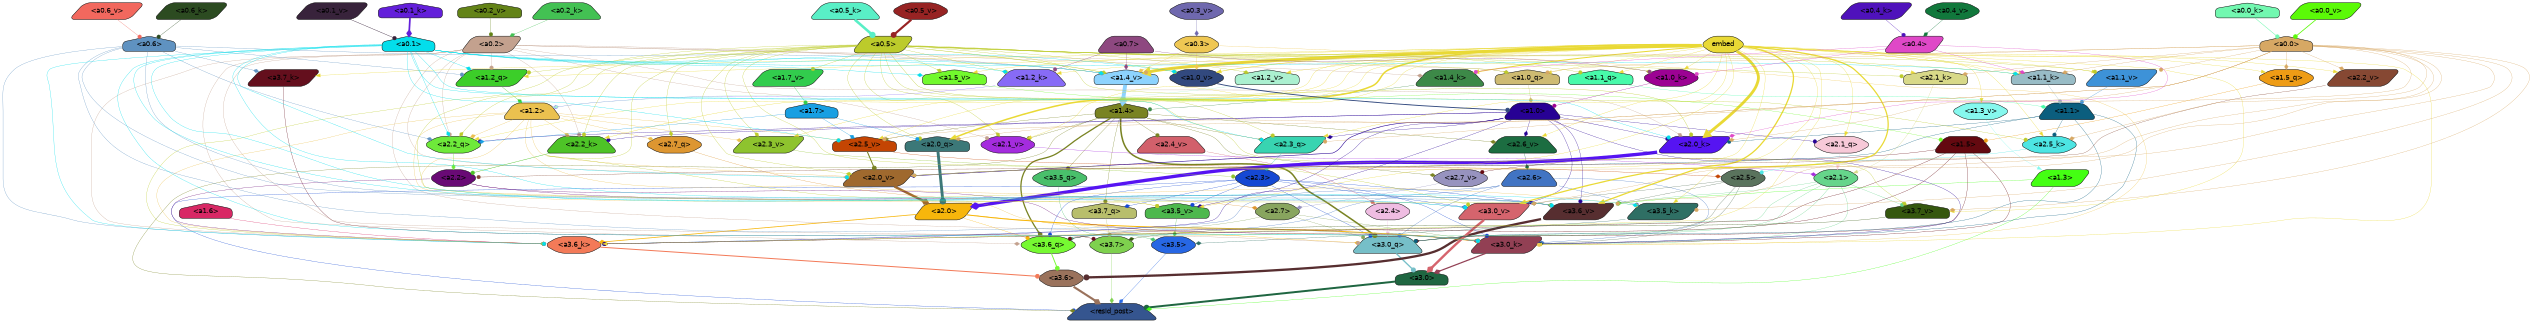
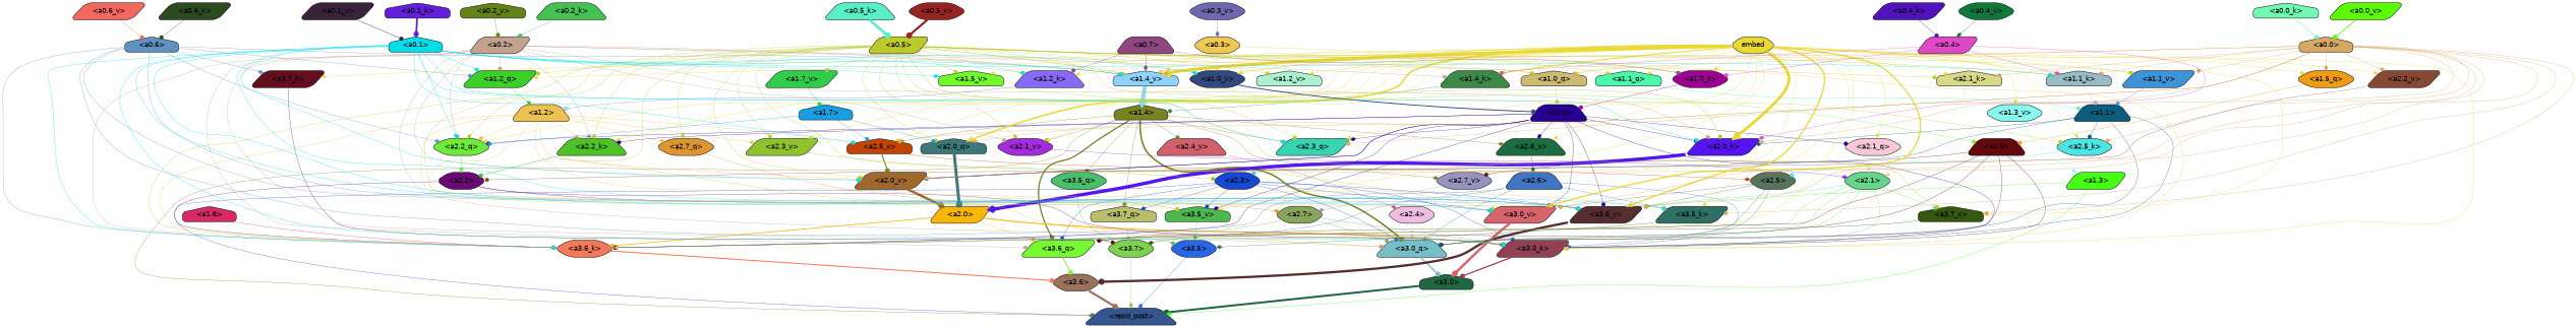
  strict digraph {
    splines=true
    node [color=black fontname=Helvetica shape=hexagon style="filled, rounded"]
    edge [arrowhead=diamond color="#e9d935" penwidth=0.6]
    "<a3.7>" [fillcolor="#7ed14e"]
    "<resid_post>" [fillcolor="#35558f" shape=trapezium]
    "<a3.6>" [fillcolor="#9a725c"]
    "<a3.5>" [fillcolor="#2767e4"]
    "<a3.0>" [fillcolor="#1f6641" shape=house]
    "<a2.3>" [fillcolor="#1548d3"]
    "<a3.7_q>" [fillcolor="#b8be6c" shape=house]
-   "<a3.6_q>" [fillcolor="#76f932"]
+   "<a3.6_q>" [fillcolor="#76f932" shape=parallelogram]
    "<a3.0_q>" [fillcolor="#76bfc8" shape=trapezium]
    "<a3.0_k>" [fillcolor="#924054" shape=parallelogram]
    "<a3.6_v>" [fillcolor="#572e30" shape=parallelogram]
    "<a3.5_v>" [fillcolor="#4db84d" shape=house]
    "<a3.0_v>" [fillcolor="#d5646d" shape=parallelogram]
    "<a1.4>" [fillcolor="#798322" shape=house]
    "<a3.5_q>" [fillcolor="#49bf6b"]
    "<a2.3_q>" [fillcolor="#38d4b1" shape=parallelogram]
    "<a2.7_v>" [fillcolor="#9793bf"]
    "<a2.6_v>" [fillcolor="#1c6d41" shape=trapezium]
    "<a2.5_v>" [fillcolor="#c44503" shape=house]
    "<a2.4_v>" [fillcolor="#d2606b" shape=trapezium]
    "<a2.1_v>" [fillcolor="#a42cde"]
    "<a2.7>" [fillcolor="#88a55e"]
    "<a2.6>" [fillcolor="#4174c3" shape=trapezium]
    "<a2.0_v>" [fillcolor="#9f692e" shape=parallelogram]
    "<a2.5>" [fillcolor="#5a735d"]
    "<a2.4>" [fillcolor="#efbde2"]
    "<a2.1>" [fillcolor="#66d58b"]
    "<a2.0>" [fillcolor="#f7b60b" shape=parallelogram]
    "<a3.6_k>" [fillcolor="#f37a58"]
    "<a3.5_k>" [fillcolor="#2f6f64" shape=parallelogram]
    "<a3.7_v>" [fillcolor="#35570e" shape=house]
    "<a1.3>" [fillcolor="#44ff13" shape=parallelogram]
    "<a3.7_k>" [fillcolor="#640f1d" shape=parallelogram]
    "<a1.5>" [fillcolor="#640910" shape=trapezium]
    "<a0.2>" [fillcolor="#c3a18e" shape=parallelogram]
    "<a2.2_q>" [fillcolor="#6eea3a"]
    "<a2.2_k>" [fillcolor="#4ec327" shape=trapezium]
    "<a2.0_k>" [fillcolor="#5614f2" shape=parallelogram]
    "<a1.2_q>" [fillcolor="#3cce29" shape=parallelogram]
    "<a1.0_q>" [fillcolor="#cebb72" shape=house]
    "<a1.4_k>" [fillcolor="#3d8948" shape=trapezium]
    "<a1.4_v>" [fillcolor="#8dd3fe" shape=house]
    "<a2.2>" [fillcolor="#690a75"]
    "<a1.2>" [fillcolor="#ebc14f" shape=trapezium]
    "<a1.0>" [fillcolor="#270194" shape=trapezium]
    "<a2.3_v>" [fillcolor="#8ec32e" shape=parallelogram]
    "<a2.7_q>" [fillcolor="#dd9631"]
    "<a2.1_q>" [fillcolor="#f7c9d8"]
    "<a1.1>" [fillcolor="#0b5e7e" shape=trapezium]
    "<a2.5_k>" [fillcolor="#4de5e3"]
    "<a0.6>" [fillcolor="#5f92c1" shape=house]
    embed [fillcolor="#e9d935"]
    "<a2.0_q>" [fillcolor="#3c7878" shape=house]
    "<a2.1_k>" [fillcolor="#d8d988" shape=house]
    "<a2.2_v>" [fillcolor="#864833" shape=parallelogram]
    "<a1.5_q>" [fillcolor="#ee9c15"]
    "<a1.1_q>" [fillcolor="#48faaa" shape=house]
    "<a1.2_k>" [fillcolor="#876bf6" shape=trapezium]
    "<a1.1_k>" [fillcolor="#98bcc6" shape=house]
    "<a1.0_k>" [fillcolor="#9c0293"]
    "<a1.5_v>" [fillcolor="#72f92d" shape=house]
    "<a1.3_v>" [fillcolor="#86f8ee"]
    "<a1.2_v>" [fillcolor="#abf0d0" shape=house]
    "<a1.1_v>" [fillcolor="#3d92d8" shape=parallelogram]
    "<a1.0_v>" [fillcolor="#32497e"]
    "<a1.6>" [fillcolor="#d82865" shape=house]
    "<a0.5>" [fillcolor="#bccb2b" shape=parallelogram]
    "<a1.7_v>" [fillcolor="#32cc4d" shape=parallelogram]
    "<a1.7>" [fillcolor="#189fe2" shape=house]
    "<a0.1>" [fillcolor="#03deeb" shape=house]
    "<a0.0>" [fillcolor="#d7a864" shape=house]
    "<a0.3>" [fillcolor="#efc753"]
    "<a0.4>" [fillcolor="#df48c7" shape=parallelogram]
    "<a0.7>" [fillcolor="#8e4880" shape=trapezium]
    "<a0.6_k>" [fillcolor="#2c4b21" shape=parallelogram]
    "<a0.5_k>" [fillcolor="#59efc6" shape=trapezium]
    "<a0.4_k>" [fillcolor="#4f12bb" shape=parallelogram]
    "<a0.2_k>" [fillcolor="#43c153" shape=trapezium]
    "<a0.1_k>" [fillcolor="#631fda" shape=house]
    "<a0.0_k>" [fillcolor="#72f8b0" shape=house]
    "<a0.6_v>" [fillcolor="#f2685e" shape=parallelogram]
    "<a0.5_v>" [fillcolor="#972323"]
    "<a0.4_v>" [fillcolor="#11783c"]
    "<a0.3_v>" [fillcolor="#6f68ae"]
    "<a0.2_v>" [fillcolor="#638317" shape=house]
    "<a0.1_v>" [fillcolor="#38233b" shape=parallelogram]
    "<a0.0_v>" [fillcolor="#5bfa07" shape=parallelogram]
    "<a3.7>" -> "<resid_post>" [color="#7ed14e" penwidth=0.6239100098609924]
    "<a3.6>" -> "<resid_post>" [color="#9a725c" penwidth=4.569062113761902]
    "<a3.5>" -> "<resid_post>" [color="#2767e4"]
    "<a3.0>" -> "<resid_post>" [arrowhead=dot color="#1f6641" penwidth=4.283544182777405]
    "<a2.3>" -> "<resid_post>" [arrowhead=dot color="#1548d3"]
    "<a2.3>" -> "<a3.7_q>" [color="#1548d3"]
    "<a2.3>" -> "<a3.6_q>" [arrowhead=dot color="#1548d3"]
    "<a2.3>" -> "<a3.0_q>" [arrowhead=dot color="#1548d3"]
    "<a2.3>" -> "<a3.0_k>" [arrowhead=dot color="#1548d3"]
    "<a2.3>" -> "<a3.6_v>" [color="#1548d3"]
    "<a2.3>" -> "<a3.5_v>" [arrowhead=dot color="#1548d3"]
    "<a2.3>" -> "<a3.0_v>" [color="#1548d3"]
    "<a3.7_q>" -> "<a3.7>" [arrowhead=dot color="#b8be6c"]
    "<a3.6_q>" -> "<a3.6>" [arrowhead=dot color="#76f932" penwidth=2.0347584784030914]
    "<a3.0_q>" -> "<a3.0>" [arrowhead=dot color="#76bfc8" penwidth=2.8635367155075073]
    "<a3.0_k>" -> "<a3.0>" [color="#924054" penwidth=2.632905662059784]
    "<a3.6_v>" -> "<a3.6>" [arrowhead=dot color="#572e30" penwidth=4.981305837631226]
    "<a3.5_v>" -> "<a3.5>" [color="#4db84d"]
    "<a3.0_v>" -> "<a3.0>" [color="#d5646d" penwidth=5.168330669403076]
    "<a1.4>" -> "<resid_post>" [color="#798322"]
    "<a1.4>" -> "<a3.7_q>" [arrowhead=dot color="#798322"]
    "<a1.4>" -> "<a3.6_q>" [color="#798322" penwidth=2.7934007048606873]
    "<a1.4>" -> "<a3.0_q>" [arrowhead=dot color="#798322" penwidth=3.340754985809326]
    "<a1.4>" -> "<a3.5_q>" [arrowhead=dot color="#798322"]
    "<a1.4>" -> "<a2.3_q>" [color="#798322"]
    "<a1.4>" -> "<a2.7_v>" [color="#798322"]
    "<a1.4>" -> "<a2.6_v>" [color="#798322"]
    "<a1.4>" -> "<a2.5_v>" [color="#798322"]
    "<a1.4>" -> "<a2.4_v>" [arrowhead=dot color="#798322"]
    "<a1.4>" -> "<a2.1_v>" [arrowhead=dot color="#798322"]
    "<a3.5_q>" -> "<a3.5>" [color="#49bf6b"]
    "<a2.3_q>" -> "<a2.3>" [arrowhead=dot color="#38d4b1"]
    "<a2.7_v>" -> "<a2.7>" [color="#9793bf"]
    "<a2.6_v>" -> "<a2.6>" [color="#1c6d41"]
    "<a2.5_v>" -> "<a2.0_v>" [arrowhead=dot color="#798322" penwidth=2.268759250640869]
    "<a2.5_v>" -> "<a2.5>" [color="#c44503"]
    "<a2.4_v>" -> "<a2.4>" [color="#d2606b"]
    "<a2.1_v>" -> "<a2.1>" [color="#a42cde"]
    "<a2.7>" -> "<a3.6_q>" [color="#88a55e"]
    "<a2.7>" -> "<a3.0_q>" [arrowhead=dot color="#88a55e"]
    "<a2.7>" -> "<a3.0_k>" [arrowhead=dot color="#88a55e"]
    "<a2.6>" -> "<a3.6_q>" [color="#4174c3"]
    "<a2.6>" -> "<a3.0_q>" [arrowhead=dot color="#4174c3"]
    "<a2.6>" -> "<a3.0_k>" [color="#4174c3"]
    "<a2.6>" -> "<a3.6_k>" [arrowhead=dot color="#4174c3"]
    "<a2.6>" -> "<a3.5_k>" [arrowhead=dot color="#4174c3"]
    "<a2.0_v>" -> "<a2.0>" [color="#9f692e" penwidth=5.231471925973892]
    "<a2.5>" -> "<a3.0_q>" [arrowhead=dot color="#5a735d"]
    "<a2.5>" -> "<a3.0_k>" [arrowhead=dot color="#5a735d"]
    "<a2.5>" -> "<a3.6_v>" [color="#5a735d"]
    "<a2.5>" -> "<a3.0_v>" [color="#5a735d"]
    "<a2.4>" -> "<a3.0_q>" [color="#efbde2" arrowhead=""]
    "<a2.1>" -> "<a3.6_q>" [color="#66d58b"]
    "<a2.1>" -> "<a3.0_q>" [arrowhead=dot color="#66d58b"]
    "<a2.1>" -> "<a3.0_k>" [color="#66d58b"]
    "<a2.1>" -> "<a3.6_v>" [arrowhead=dot color="#66d58b"]
    "<a2.1>" -> "<a3.6_k>" [arrowhead=dot color="#66d58b"]
    "<a2.1>" -> "<a3.7_v>" [arrowhead=dot color="#66d58b"]
    "<a2.0>" -> "<a3.6_q>" [arrowhead=dot color="#f7b60b"]
    "<a2.0>" -> "<a3.0_q>" [color="#f7b60b"]
    "<a2.0>" -> "<a3.0_k>" [color="#f7b60b" penwidth=2.161143198609352]
    "<a2.0>" -> "<a3.6_k>" [color="#f7b60b" penwidth=1.6382827460765839]
    "<a3.6_k>" -> "<a3.6>" [arrowhead=dot color="#f37a58" penwidth=2.1760786175727844]
    "<a3.5_k>" -> "<a3.5>" [color="#2f6f64"]
    "<a3.7_v>" -> "<a3.7>" [color="#35570e"]
    "<a1.3>" -> "<resid_post>" [color="#44ff13"]
    "<a1.3>" -> "<a3.6_v>" [color="#44ff13"]
    "<a3.7_k>" -> "<a3.7>" [arrowhead=dot color="#640f1d"]
    "<a1.5>" -> "<a3.6_q>" [arrowhead=dot color="#640910"]
    "<a1.5>" -> "<a3.0_q>" [color="#640910"]
    "<a1.5>" -> "<a3.0_k>" [color="#640910"]
    "<a1.5>" -> "<a2.7_v>" [arrowhead=dot color="#640910"]
    "<a1.5>" -> "<a3.6_k>" [color="#640910"]
    "<a0.2>" -> "<a3.6_q>" [color="#c3a18e"]
    "<a0.2>" -> "<a3.0_q>" [arrowhead=dot color="#c3a18e"]
    "<a0.2>" -> "<a3.0_k>" [color="#c3a18e"]
    "<a0.2>" -> "<a2.1_v>" [arrowhead=dot color="#c3a18e"]
    "<a0.2>" -> "<a2.0_v>" [color="#c3a18e"]
    "<a0.2>" -> "<a3.6_k>" [color="#c3a18e"]
    "<a0.2>" -> "<a2.2_q>" [arrowhead=dot color="#c3a18e"]
    "<a0.2>" -> "<a2.2_k>" [arrowhead=dot color="#c3a18e"]
    "<a0.2>" -> "<a2.0_k>" [color="#c3a18e"]
    "<a0.2>" -> "<a1.2_q>" [arrowhead=dot color="#c3a18e"]
    "<a0.2>" -> "<a1.0_q>" [color="#c3a18e"]
    "<a0.2>" -> "<a1.4_k>" [color="#c3a18e"]
    "<a0.2>" -> "<a1.4_v>" [color="#c3a18e"]
    "<a2.2_q>" -> "<a2.2>" [color="#6eea3a" penwidth=0.7553567886352539]
    "<a2.2_k>" -> "<a2.2>" [arrowhead=dot color="#4ec327" penwidth=0.8854708671569824]
    "<a2.0_k>" -> "<a2.0>" [color="#5614f2" penwidth=7.231504917144775]
    "<a1.2_q>" -> "<a1.2>" [color="#3cce29"]
    "<a1.0_q>" -> "<a1.0>" [color="#cebb72"]
    "<a1.4_k>" -> "<a1.4>" [arrowhead=dot color="#3d8948"]
    "<a1.4_v>" -> "<a1.4>" [color="#8dd3fe" penwidth=8.36684274673462]
    "<a2.2>" -> "<a3.0_k>" [color="#690a75"]
    "<a2.2>" -> "<a3.6_v>" [color="#690a75"]
    "<a2.2>" -> "<a3.6_k>" [color="#690a75"]
    "<a1.2>" -> "<a3.0_k>" [arrowhead=dot color="#ebc14f"]
    "<a1.2>" -> "<a3.5_v>" [arrowhead=dot color="#ebc14f"]
    "<a1.2>" -> "<a2.5_v>" [color="#ebc14f"]
    "<a1.2>" -> "<a2.0_v>" [arrowhead=dot color="#ebc14f"]
    "<a1.2>" -> "<a3.6_k>" [color="#ebc14f"]
    "<a1.2>" -> "<a3.5_k>" [arrowhead=dot color="#ebc14f"]
    "<a1.2>" -> "<a2.2_q>" [color="#ebc14f"]
    "<a1.2>" -> "<a2.2_k>" [color="#ebc14f"]
    "<a1.2>" -> "<a2.3_v>" [color="#ebc14f"]
    "<a1.2>" -> "<a2.7_q>" [color="#ebc14f"]
    "<a1.0>" -> "<a3.0_k>" [arrowhead=dot color="#270194"]
    "<a1.0>" -> "<a3.6_v>" [arrowhead=dot color="#270194"]
    "<a1.0>" -> "<a3.5_v>" [color="#270194"]
    "<a1.0>" -> "<a3.0_v>" [color="#270194"]
    "<a1.0>" -> "<a2.3_q>" [color="#270194"]
    "<a1.0>" -> "<a2.6_v>" [color="#270194"]
    "<a1.0>" -> "<a2.0_v>" [color="#270194" penwidth=1.2213096618652344]
    "<a1.0>" -> "<a3.6_k>" [arrowhead=dot color="#270194"]
    "<a1.0>" -> "<a2.2_q>" [arrowhead=dot color="#270194"]
    "<a1.0>" -> "<a2.2_k>" [arrowhead=dot color="#270194"]
    "<a1.0>" -> "<a2.0_k>" [arrowhead=dot color="#270194"]
    "<a1.0>" -> "<a2.1_q>" [arrowhead=dot color="#270194"]
    "<a2.3_v>" -> "<a2.3>" [arrowhead=dot color="#8ec32e"]
    "<a2.7_q>" -> "<a2.7>" [color="#dd9631"]
    "<a2.1_q>" -> "<a2.1>" [color="#f7c9d8" arrowhead=""]
    "<a1.1>" -> "<a3.0_q>" [arrowhead=dot color="#0b5e7e"]
    "<a1.1>" -> "<a3.0_k>" [color="#0b5e7e"]
    "<a1.1>" -> "<a2.0_v>" [color="#0b5e7e"]
    "<a1.1>" -> "<a2.0_k>" [arrowhead=dot color="#0b5e7e"]
    "<a1.1>" -> "<a2.5_k>" [arrowhead=dot color="#0b5e7e"]
    "<a2.5_k>" -> "<a2.5>" [arrowhead=dot color="#4de5e3"]
    "<a0.6>" -> "<a3.0_k>" [arrowhead=dot color="#5f92c1"]
    "<a0.6>" -> "<a3.6_v>" [color="#5f92c1"]
    "<a0.6>" -> "<a3.0_v>" [color="#5f92c1"]
    "<a0.6>" -> "<a3.6_k>" [color="#5f92c1"]
    "<a0.6>" -> "<a3.7_k>" [color="#5f92c1"]
    "<a0.6>" -> "<a2.2_q>" [color="#5f92c1"]
    "<a0.6>" -> "<a1.2_q>" [arrowhead=dot color="#5f92c1"]
    "<a0.6>" -> "<a1.4_v>" [arrowhead=dot color="#5f92c1"]
    embed -> "<a3.0_k>" [arrowhead=""]
    embed -> "<a3.6_v>" [penwidth=2.7825746536254883 arrowhead=""]
    embed -> "<a3.5_v>" [arrowhead=""]
    embed -> "<a3.0_v>" [penwidth=2.6950180530548096 arrowhead=""]
    embed -> "<a2.3_q>" [arrowhead=""]
    embed -> "<a2.6_v>" [arrowhead=""]
    embed -> "<a2.5_v>" [arrowhead=""]
    embed -> "<a2.1_v>" [arrowhead=""]
    embed -> "<a2.0_v>" [arrowhead=""]
    embed -> "<a3.6_k>" [arrowhead=""]
    embed -> "<a3.5_k>" [arrowhead=""]
    embed -> "<a3.7_v>" [arrowhead=""]
    embed -> "<a3.7_k>" [arrowhead=""]
    embed -> "<a2.2_q>" [arrowhead=""]
    embed -> "<a2.2_k>" [penwidth=0.6698317527770996 arrowhead=""]
    embed -> "<a2.0_k>" [penwidth=6.12570995092392 arrowhead=""]
    embed -> "<a1.2_q>" [penwidth=0.6087074279785156 arrowhead=""]
    embed -> "<a1.0_q>" [arrowhead=""]
    embed -> "<a1.4_k>" [penwidth=2.1858973503112793 arrowhead=""]
    embed -> "<a1.4_v>" [penwidth=6.590077131986618 arrowhead=""]
    embed -> "<a2.3_v>" [arrowhead=""]
    embed -> "<a2.1_q>" [arrowhead=""]
    embed -> "<a2.5_k>" [arrowhead=""]
    embed -> "<a2.0_q>" [penwidth=3.305941343307495 arrowhead=""]
    embed -> "<a2.1_k>" [arrowhead=""]
    embed -> "<a2.2_v>" [arrowhead=""]
    embed -> "<a1.5_q>" [arrowhead=""]
    embed -> "<a1.1_q>" [arrowhead=""]
    embed -> "<a1.2_k>" [arrowhead=""]
    embed -> "<a1.1_k>" [arrowhead=""]
    embed -> "<a1.0_k>" [arrowhead=""]
    embed -> "<a1.5_v>" [arrowhead=""]
    embed -> "<a1.3_v>" [arrowhead=""]
    embed -> "<a1.2_v>" [arrowhead=""]
    embed -> "<a1.1_v>" [arrowhead=""]
    embed -> "<a1.0_v>" [penwidth=1.2076449394226074 arrowhead=""]
    "<a2.0_q>" -> "<a2.0>" [arrowhead=dot color="#3c7878" penwidth=6.256794691085815]
    "<a2.1_k>" -> "<a2.1>" [color="#d8d988" arrowhead=""]
    "<a2.2_v>" -> "<a2.2>" [arrowhead=dot color="#864833"]
    "<a1.5_q>" -> "<a1.5>" [arrowhead=dot color="#ee9c15"]
    "<a1.1_q>" -> "<a1.1>" [color="#48faaa"]
    "<a1.2_k>" -> "<a1.2>" [color="#876bf6"]
    "<a1.1_k>" -> "<a1.1>" [arrowhead=dot color="#98bcc6"]
    "<a1.0_k>" -> "<a1.0>" [arrowhead=dot color="#9c0293"]
    "<a1.5_v>" -> "<a1.5>" [arrowhead=dot color="#72f92d"]
    "<a1.3_v>" -> "<a1.3>" [color="#86f8ee" arrowhead=""]
    "<a1.2_v>" -> "<a1.2>" [color="#abf0d0" arrowhead=""]
    "<a1.1_v>" -> "<a1.1>" [arrowhead=dot color="#3d92d8"]
    "<a1.0_v>" -> "<a1.0>" [arrowhead=dot color="#32497e" penwidth=1.9665732383728027]
    "<a1.6>" -> "<a3.6_k>" [arrowhead=dot color="#d82865"]
    "<a0.5>" -> "<a3.6_v>" [color="#bccb2b"]
    "<a0.5>" -> "<a3.5_v>" [arrowhead=dot color="#bccb2b"]
    "<a0.5>" -> "<a3.0_v>" [arrowhead=dot color="#bccb2b"]
    "<a0.5>" -> "<a2.3_q>" [arrowhead=dot color="#bccb2b"]
    "<a0.5>" -> "<a2.1_v>" [color="#bccb2b"]
    "<a0.5>" -> "<a2.0_v>" [color="#bccb2b"]
    "<a0.5>" -> "<a3.6_k>" [color="#bccb2b"]
    "<a0.5>" -> "<a3.7_v>" [color="#bccb2b"]
    "<a0.5>" -> "<a2.2_q>" [color="#bccb2b"]
    "<a0.5>" -> "<a2.2_k>" [arrowhead=dot color="#bccb2b"]
    "<a0.5>" -> "<a2.0_k>" [arrowhead=dot color="#bccb2b" penwidth=0.6900839805603027]
    "<a0.5>" -> "<a1.2_q>" [arrowhead=dot color="#bccb2b"]
    "<a0.5>" -> "<a1.0_q>" [color="#bccb2b"]
    "<a0.5>" -> "<a1.4_v>" [color="#bccb2b" penwidth=0.9985027313232422]
    "<a0.5>" -> "<a2.3_v>" [color="#bccb2b"]
    "<a0.5>" -> "<a2.7_q>" [color="#bccb2b"]
    "<a0.5>" -> "<a2.5_k>" [arrowhead=dot color="#bccb2b"]
    "<a0.5>" -> "<a2.0_q>" [arrowhead=dot color="#bccb2b"]
    "<a0.5>" -> "<a2.1_k>" [arrowhead=dot color="#bccb2b"]
    "<a0.5>" -> "<a1.1_q>" [arrowhead=dot color="#bccb2b"]
    "<a0.5>" -> "<a1.2_k>" [arrowhead=dot color="#bccb2b"]
    "<a0.5>" -> "<a1.1_k>" [color="#bccb2b"]
    "<a0.5>" -> "<a1.0_k>" [color="#bccb2b"]
    "<a0.5>" -> "<a1.5_v>" [color="#bccb2b"]
    "<a0.5>" -> "<a1.2_v>" [color="#bccb2b"]
    "<a0.5>" -> "<a1.1_v>" [arrowhead=dot color="#bccb2b"]
    "<a0.5>" -> "<a1.0_v>" [arrowhead=dot color="#bccb2b"]
    "<a0.5>" -> "<a1.7_v>" [arrowhead=dot color="#bccb2b"]
    "<a1.7_v>" -> "<a1.7>" [arrowhead=dot color="#32cc4d"]
    "<a1.7>" -> "<a2.5_v>" [color="#189fe2"]
    "<a1.7>" -> "<a2.2_q>" [color="#189fe2"]
    "<a1.7>" -> "<a2.0_q>" [arrowhead=dot color="#189fe2"]
    "<a0.1>" -> "<a3.0_k>" [arrowhead=dot color="#03deeb"]
    "<a0.1>" -> "<a3.6_v>" [arrowhead=dot color="#03deeb"]
    "<a0.1>" -> "<a3.0_v>" [arrowhead=dot color="#03deeb"]
    "<a0.1>" -> "<a2.3_q>" [arrowhead=dot color="#03deeb"]
    "<a0.1>" -> "<a2.5_v>" [arrowhead=dot color="#03deeb"]
    "<a0.1>" -> "<a2.0_v>" [arrowhead=dot color="#03deeb"]
    "<a0.1>" -> "<a3.6_k>" [arrowhead=dot color="#03deeb"]
    "<a0.1>" -> "<a3.5_k>" [color="#03deeb"]
    "<a0.1>" -> "<a2.2_q>" [color="#03deeb"]
    "<a0.1>" -> "<a2.0_k>" [arrowhead=dot color="#03deeb"]
    "<a0.1>" -> "<a1.2_q>" [color="#03deeb" penwidth=0.6218185424804688]
    "<a0.1>" -> "<a1.4_v>" [color="#03deeb"]
    "<a0.1>" -> "<a1.2_k>" [color="#03deeb"]
    "<a0.1>" -> "<a1.1_k>" [color="#03deeb"]
    "<a0.1>" -> "<a1.5_v>" [color="#03deeb"]
    "<a0.1>" -> "<a1.0_v>" [color="#03deeb"]
    "<a0.0>" -> "<a3.6_v>" [arrowhead=dot color="#d7a864"]
    "<a0.0>" -> "<a3.0_v>" [color="#d7a864"]
    "<a0.0>" -> "<a2.3_q>" [arrowhead=dot color="#d7a864"]
    "<a0.0>" -> "<a2.5_v>" [arrowhead=dot color="#d7a864"]
    "<a0.0>" -> "<a2.0_v>" [color="#d7a864"]
    "<a0.0>" -> "<a3.5_k>" [arrowhead=dot color="#d7a864"]
    "<a0.0>" -> "<a3.7_v>" [color="#d7a864"]
    "<a0.0>" -> "<a2.0_k>" [color="#d7a864"]
    "<a0.0>" -> "<a1.0_q>" [arrowhead=dot color="#d7a864"]
    "<a0.0>" -> "<a1.4_v>" [arrowhead=dot color="#d7a864"]
    "<a0.0>" -> "<a2.5_k>" [color="#d7a864"]
    "<a0.0>" -> "<a2.0_q>" [color="#d7a864"]
    "<a0.0>" -> "<a2.1_k>" [color="#d7a864"]
    "<a0.0>" -> "<a2.2_v>" [color="#d7a864"]
    "<a0.0>" -> "<a1.5_q>" [color="#d7a864"]
    "<a0.0>" -> "<a1.1_k>" [color="#d7a864"]
    "<a0.0>" -> "<a1.1_v>" [arrowhead=dot color="#d7a864"]
    "<a0.3>" -> "<a3.0_k>" [arrowhead=dot color="#efc753"]
    "<a0.3>" -> "<a1.4_v>" [color="#efc753"]
    "<a0.3>" -> "<a1.0_v>" [color="#efc753"]
    "<a0.4>" -> "<a2.0_k>" [color="#df48c7"]
    "<a0.4>" -> "<a1.4_k>" [arrowhead=dot color="#df48c7"]
    "<a0.4>" -> "<a1.1_k>" [color="#df48c7"]
    "<a0.4>" -> "<a1.0_k>" [arrowhead=dot color="#df48c7"]
    "<a0.7>" -> "<a1.4_v>" [color="#8e4880"]
    "<a0.7>" -> "<a1.2_k>" [arrowhead=dot color="#8e4880"]
    "<a0.7>" -> "<a1.0_k>" [arrowhead=dot color="#8e4880"]
    "<a0.6_k>" -> "<a0.6>" [arrowhead=dot color="#2c4b21"]
    "<a0.5_k>" -> "<a0.5>" [arrowhead=dot color="#59efc6" penwidth=5.603226900100708]
    "<a0.4_k>" -> "<a0.4>" [arrowhead=dot color="#4f12bb"]
    "<a0.2_k>" -> "<a0.2>" [color="#43c153"]
    "<a0.1_k>" -> "<a0.1>" [color="#631fda" penwidth=3.7429747581481934]
    "<a0.0_k>" -> "<a0.0>" [arrowhead=dot color="#72f8b0" penwidth=1.106727123260498]
    "<a0.6_v>" -> "<a0.6>" [arrowhead=dot color="#f2685e"]
    "<a0.5_v>" -> "<a0.5>" [arrowhead=dot color="#972323" penwidth=4.667354106903076]
    "<a0.4_v>" -> "<a0.4>" [color="#11783c"]
    "<a0.3_v>" -> "<a0.3>" [color="#6f68ae"]
    "<a0.2_v>" -> "<a0.2>" [arrowhead=dot color="#638317"]
    "<a0.1_v>" -> "<a0.1>" [arrowhead=dot color="#38233b" penwidth=0.8298110961914062]
    "<a0.0_v>" -> "<a0.0>" [arrowhead=dot color="#5bfa07" penwidth=1.7084956169128418]
  }
